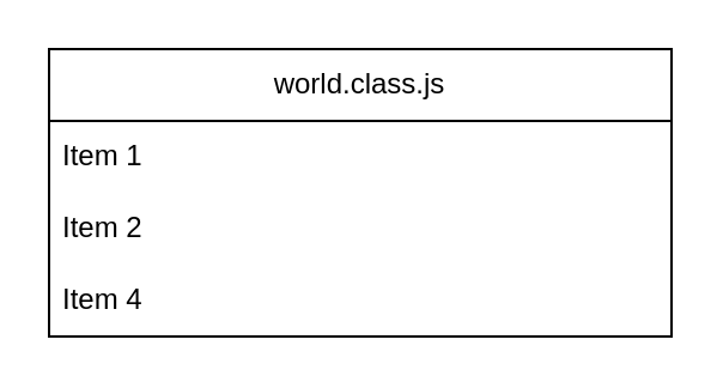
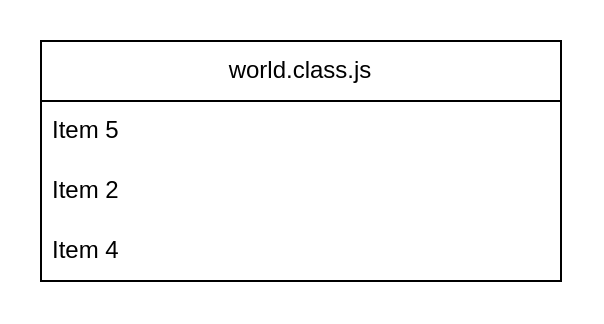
  <mxCell id="0" />
  <mxCell id="1" parent="0" />
  <mxCell id="2" value="world.class.js" style="swimlane;fontStyle=0;childLayout=stackLayout;horizontal=1;startSize=30;horizontalStack=0;resizeParent=1;resizeParentMax=0;resizeLast=0;collapsible=1;marginBottom=0;whiteSpace=wrap;html=1;" parent="1" vertex="1"><mxGeometry x="20" y="20" width="260" height="120" as="geometry"><mxRectangle x="330" y="320" width="70" height="30" as="alternateBounds" /></mxGeometry></mxCell>
- <mxCell id="3" value="Item 1" style="text;strokeColor=none;fillColor=none;align=left;verticalAlign=middle;spacingLeft=4;spacingRight=4;overflow=hidden;points=[[0,0.5],[1,0.5]];portConstraint=eastwest;rotatable=0;whiteSpace=wrap;html=1;" parent="2" vertex="1"><mxGeometry y="30" width="260" height="30" as="geometry" /></mxCell>
+ <mxCell id="3" value="Item 5" style="text;strokeColor=none;fillColor=none;align=left;verticalAlign=middle;spacingLeft=4;spacingRight=4;overflow=hidden;points=[[0,0.5],[1,0.5]];portConstraint=eastwest;rotatable=0;whiteSpace=wrap;html=1;" parent="2" vertex="1"><mxGeometry y="30" width="260" height="30" as="geometry" /></mxCell>
  <mxCell id="4" value="Item 2" style="text;strokeColor=none;fillColor=none;align=left;verticalAlign=middle;spacingLeft=4;spacingRight=4;overflow=hidden;points=[[0,0.5],[1,0.5]];portConstraint=eastwest;rotatable=0;whiteSpace=wrap;html=1;" parent="2" vertex="1"><mxGeometry y="60" width="260" height="30" as="geometry" /></mxCell>
  <mxCell id="5" value="Item 4" style="text;strokeColor=none;fillColor=none;align=left;verticalAlign=middle;spacingLeft=4;spacingRight=4;overflow=hidden;points=[[0,0.5],[1,0.5]];portConstraint=eastwest;rotatable=0;whiteSpace=wrap;html=1;" parent="2" vertex="1"><mxGeometry y="90" width="260" height="30" as="geometry" /></mxCell>
